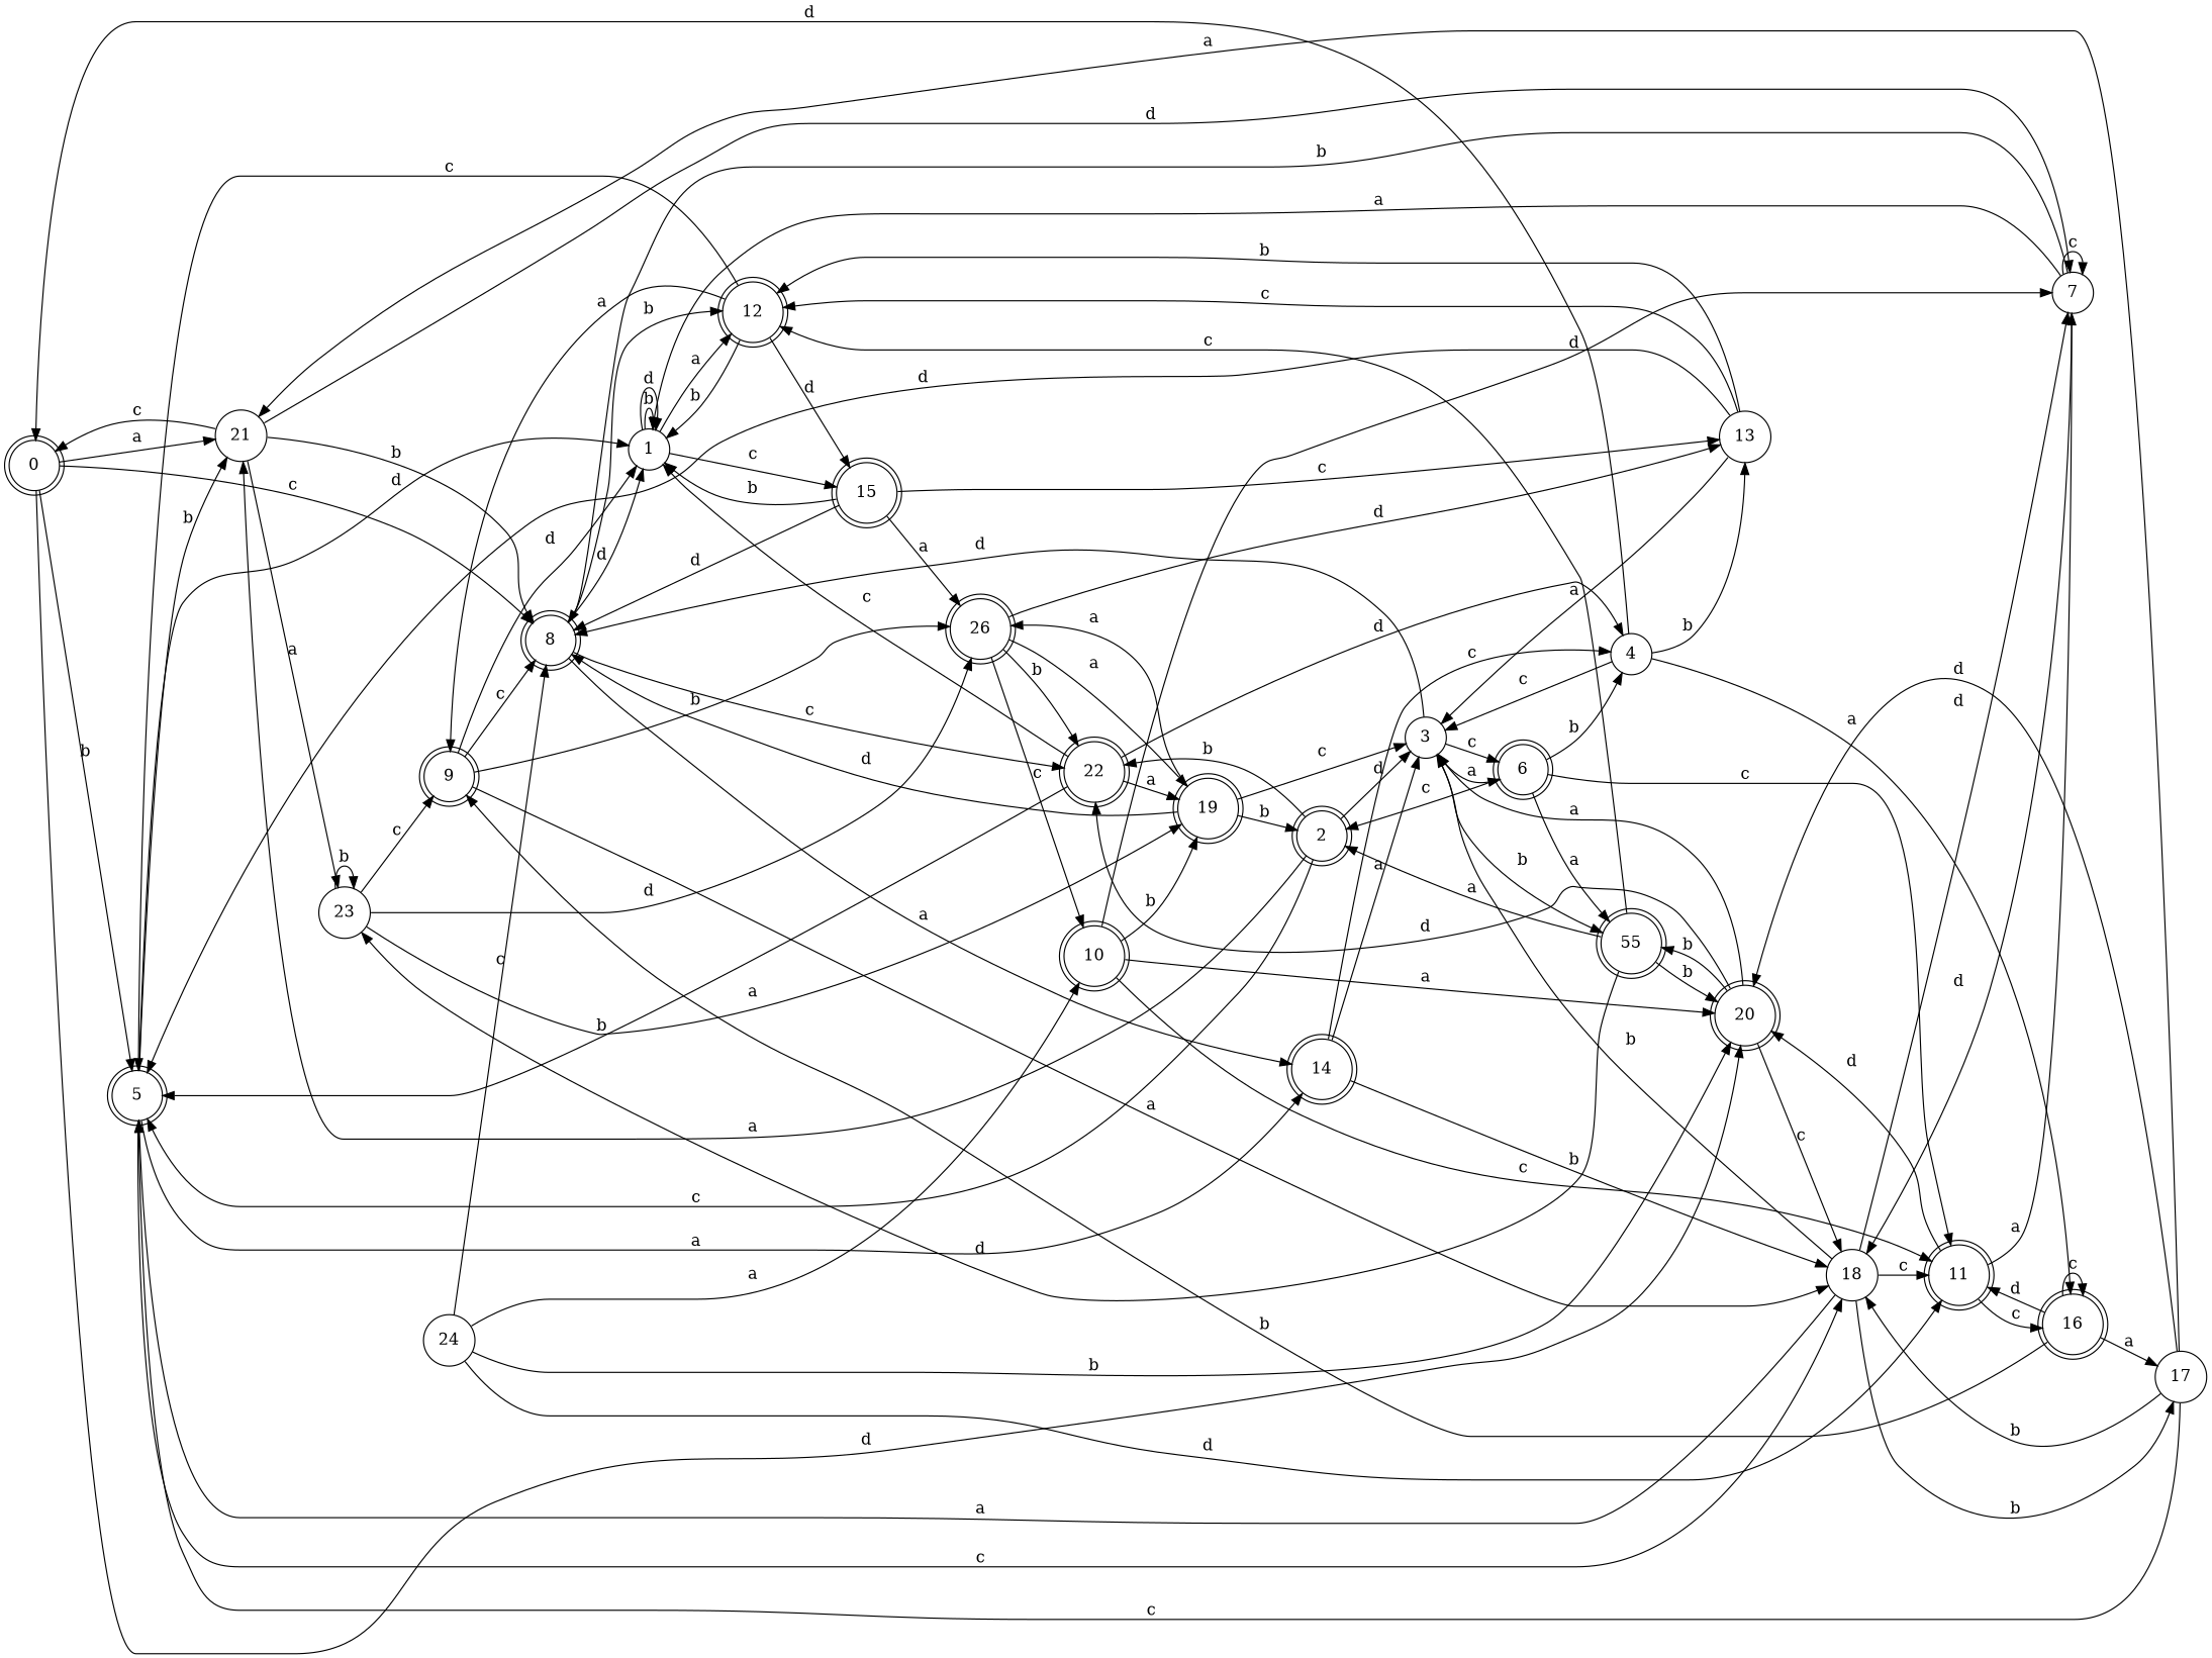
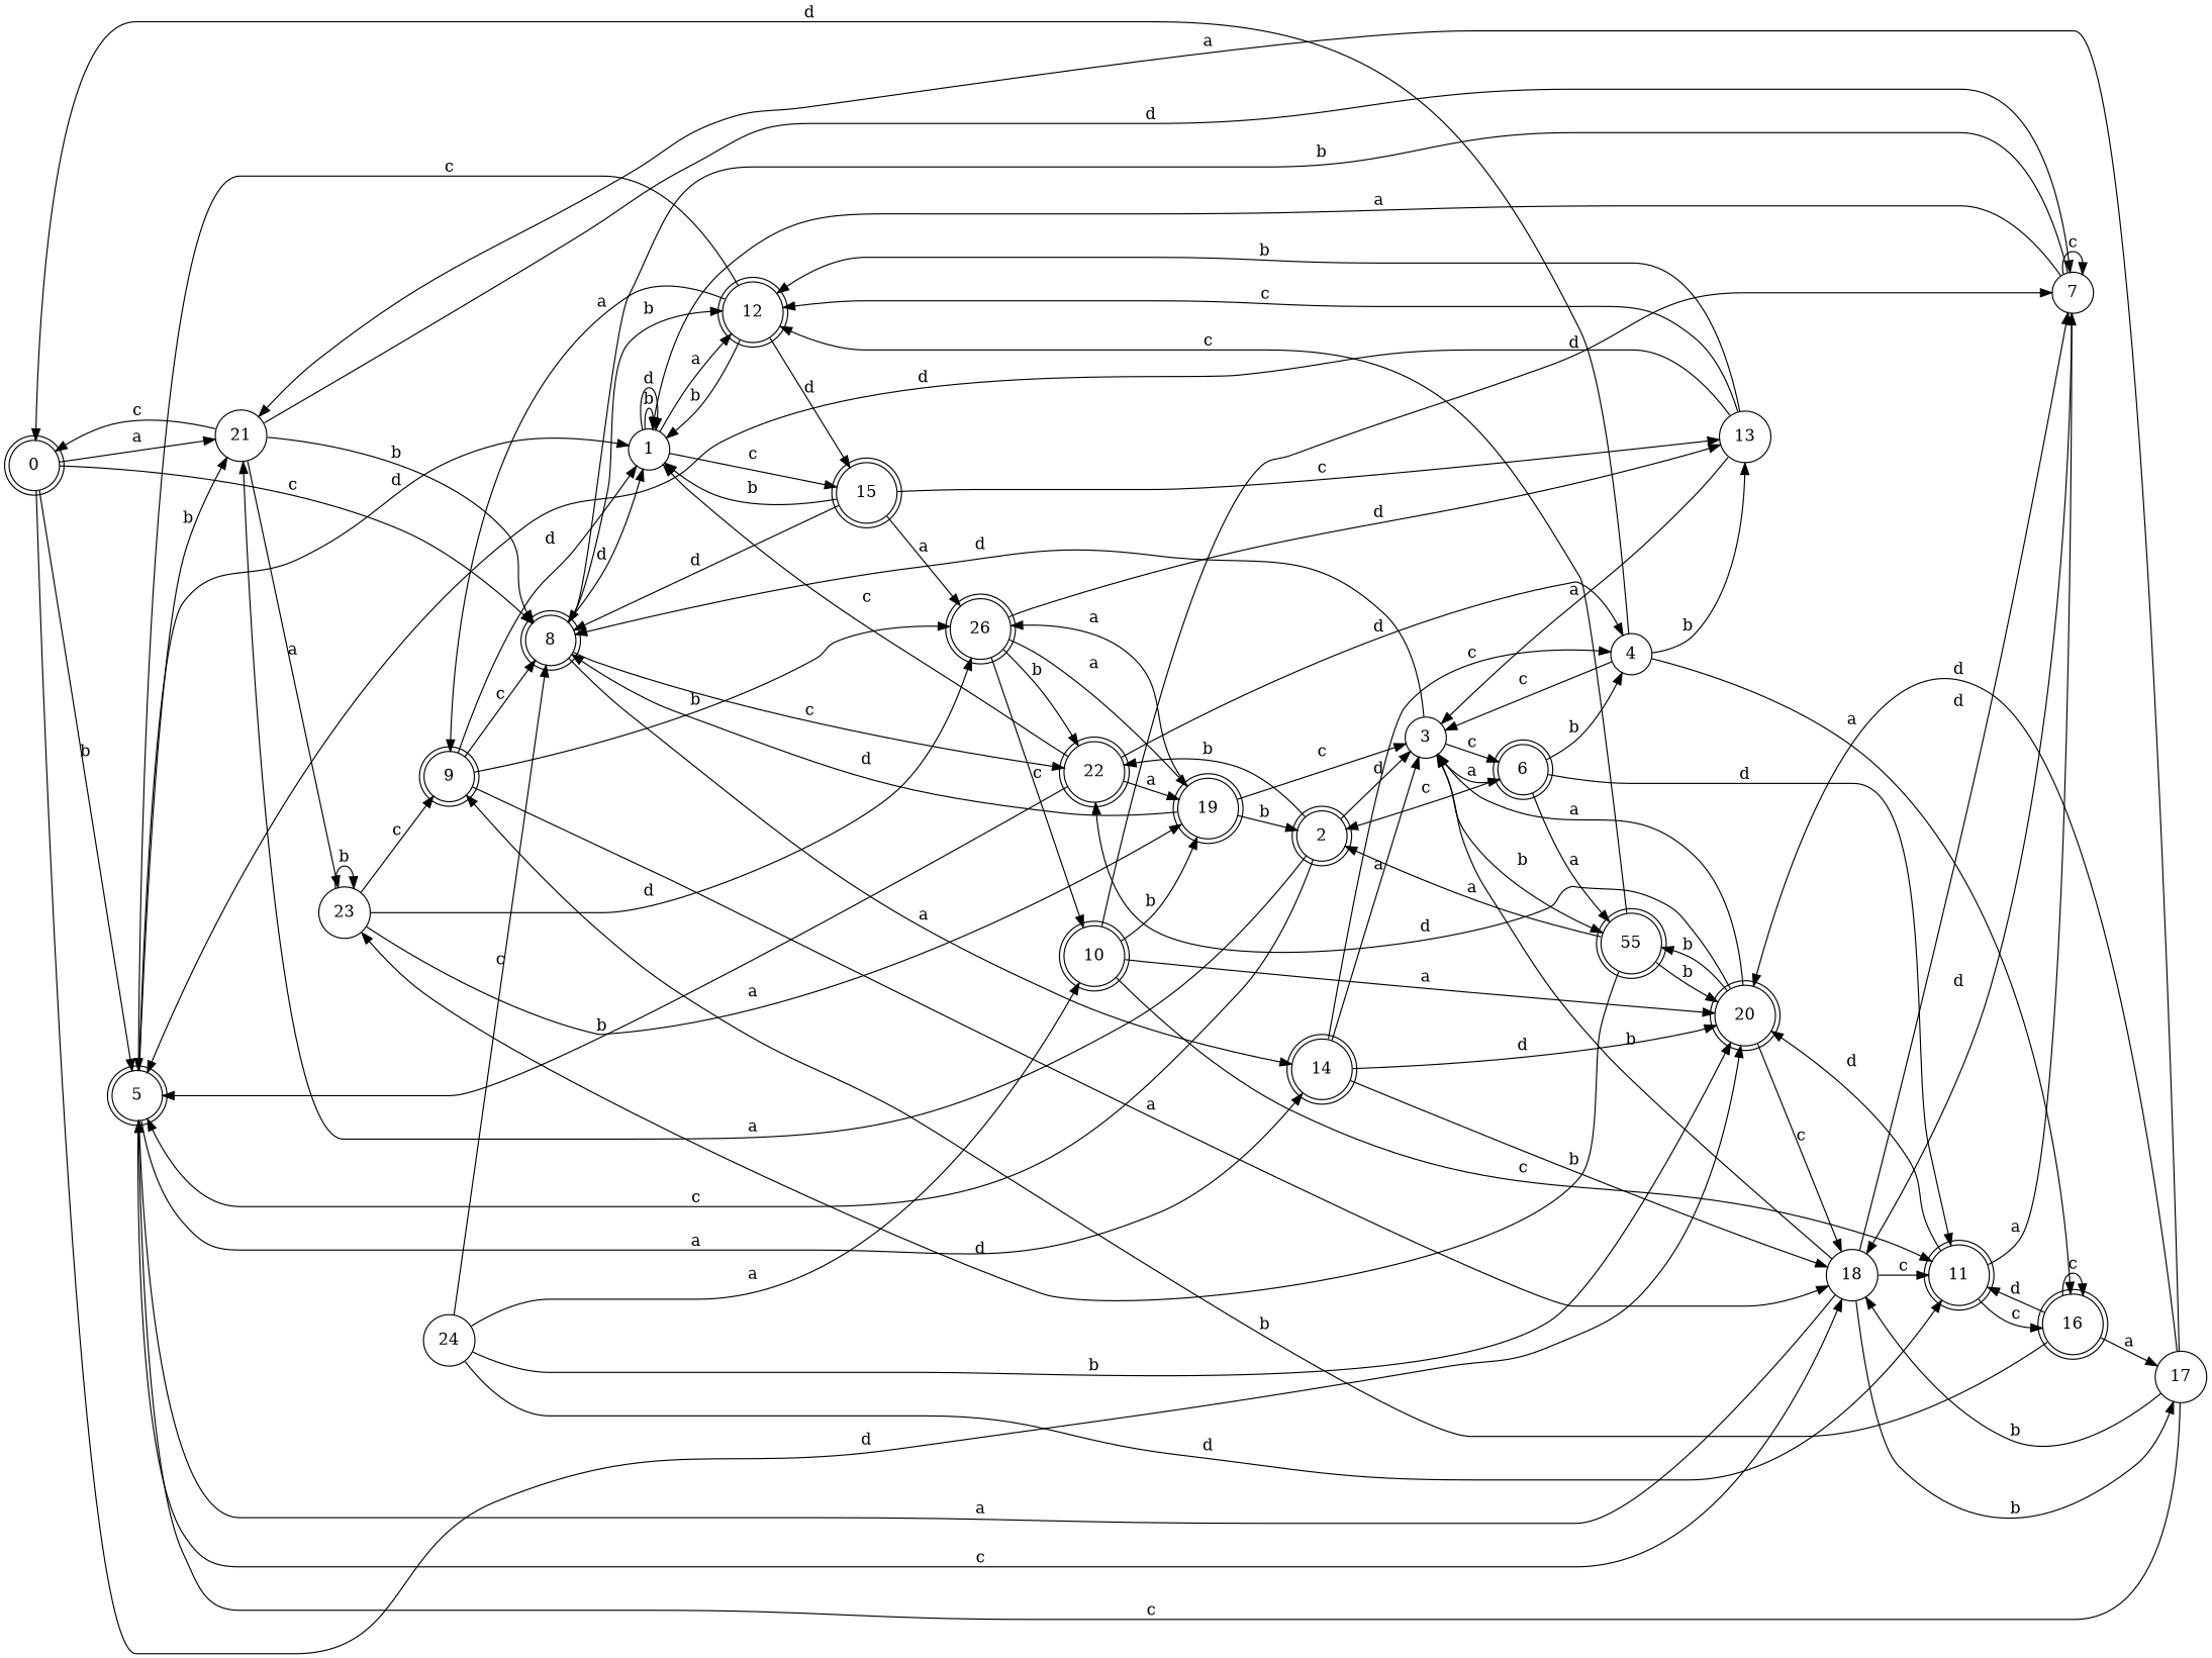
  digraph {
    rankdir=LR
    node [color=black fillcolor=white shape=doublecircle style="rounded,filled"]
    n1 [label=0]
    n2 [label=5]
    n3 [label=8]
    n4 [label=20]
    n5 [label=21 shape=circle style=filled]
    n6 [label=1 shape=circle style=filled]
    n7 [label=14]
    n8 [label=18 shape=circle style=filled]
    n9 [label=12]
    n10 [label=22]
    n11 [label=3 shape=circle style=filled]
    n12 [label=55]
    n13 [label=7 shape=circle style=filled]
    n14 [label=23 shape=circle style=filled]
    n15 [label=15]
    n16 [label=9]
    n17 [label=13 shape=circle style=filled]
    n18 [label=26]
    n19 [label=2]
    n20 [label=6]
    n21 [label=4 shape=circle style=filled]
    n22 [label=19]
    n23 [label=11]
    n24 [label=16]
    n25 [label=17 shape=circle style=filled]
    n26 [label=10]
    n27 [label=24 shape=circle style=filled]
    n1 -> n2 [label=b]
    n1 -> n3 [label=c]
    n1 -> n4 [label=d]
    n1 -> n5 [label=a]
    n2 -> n5 [label=b]
    n2 -> n6 [label=d]
    n2 -> n7 [label=a]
    n2 -> n8 [label=c]
    n3 -> n6 [label=d]
    n3 -> n7 [label=a]
    n3 -> n9 [label=b]
    n3 -> n10 [label=c]
    n4 -> n8 [label=c]
    n4 -> n10 [label=d]
    n4 -> n11 [label=a]
    n4 -> n12 [label=b]
    n5 -> n1 [label=c]
    n5 -> n3 [label=b]
    n5 -> n13 [label=d]
    n5 -> n14 [label=a]
    n6 -> n6 [label=b]
    n6 -> n6 [label=d]
    n6 -> n9 [label=a]
    n6 -> n15 [label=c]
+   n7 -> n4 [label=d]
    n7 -> n8 [label=b]
    n7 -> n11 [label=a]
    n7 -> n21 [label=c]
    n8 -> n2 [label=a]
    n8 -> n11 [label=b]
    n8 -> n13 [label=d]
    n8 -> n23 [label=c]
    n8 -> n25 [label=b]
    n9 -> n2 [label=c]
    n9 -> n6 [label=b]
    n9 -> n15 [label=d]
    n9 -> n16 [label=a]
    n10 -> n2 [label=b]
    n10 -> n6 [label=c]
    n10 -> n21 [label=d]
    n10 -> n22 [label=a]
    n11 -> n3 [label=d]
    n11 -> n12 [label=b]
    n11 -> n20 [label=a]
    n11 -> n20 [label=c]
    n12 -> n4 [label=b]
    n12 -> n9 [label=c]
    n12 -> n14 [label=d]
    n12 -> n19 [label=a]
    n13 -> n3 [label=b]
    n13 -> n6 [label=a]
    n13 -> n8 [label=d]
    n13 -> n13 [label=c]
    n14 -> n14 [label=b]
    n14 -> n16 [label=c]
    n14 -> n18 [label=d]
    n14 -> n22 [label=a]
    n15 -> n3 [label=d]
    n15 -> n6 [label=b]
    n15 -> n17 [label=c]
    n15 -> n18 [label=a]
    n16 -> n3 [label=c]
    n16 -> n6 [label=d]
    n16 -> n8 [label=a]
    n16 -> n18 [label=b]
    n17 -> n2 [label=d]
    n17 -> n9 [label=b]
    n17 -> n9 [label=c]
    n17 -> n11 [label=a]
    n18 -> n10 [label=b]
    n18 -> n17 [label=d]
    n18 -> n22 [label=a]
    n18 -> n26 [label=c]
    n19 -> n2 [label=c]
    n19 -> n5 [label=a]
    n19 -> n10 [label=b]
    n19 -> n11 [label=d]
    n20 -> n12 [label=a]
    n20 -> n19 [label=c]
    n20 -> n21 [label=b]
-   n20 -> n23 [label=c]
+   n20 -> n23 [label=d]
    n21 -> n1 [label=d]
    n21 -> n11 [label=c]
    n21 -> n17 [label=b]
    n21 -> n24 [label=a]
    n22 -> n3 [label=d]
    n22 -> n11 [label=c]
    n22 -> n18 [label=a]
    n22 -> n19 [label=b]
    n23 -> n4 [label=d]
    n23 -> n13 [label=a]
    n23 -> n24 [label=c]
    n24 -> n16 [label=b]
    n24 -> n23 [label=d]
    n24 -> n24 [label=c]
    n24 -> n25 [label=a]
    n25 -> n2 [label=c]
    n25 -> n4 [label=d]
    n25 -> n5 [label=a]
    n25 -> n8 [label=b]
    n26 -> n4 [label=a]
    n26 -> n13 [label=d]
    n26 -> n22 [label=b]
    n26 -> n23 [label=c]
    n27 -> n3 [label=c]
    n27 -> n4 [label=b]
    n27 -> n23 [label=d]
    n27 -> n26 [label=a]
  }
